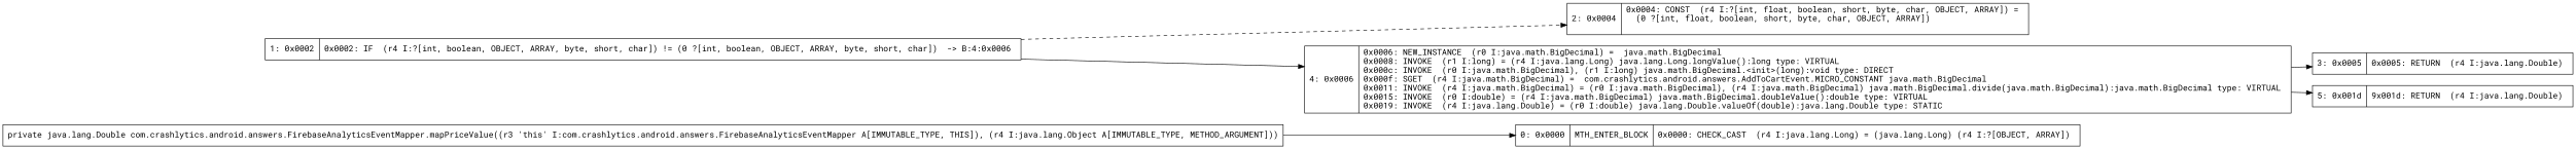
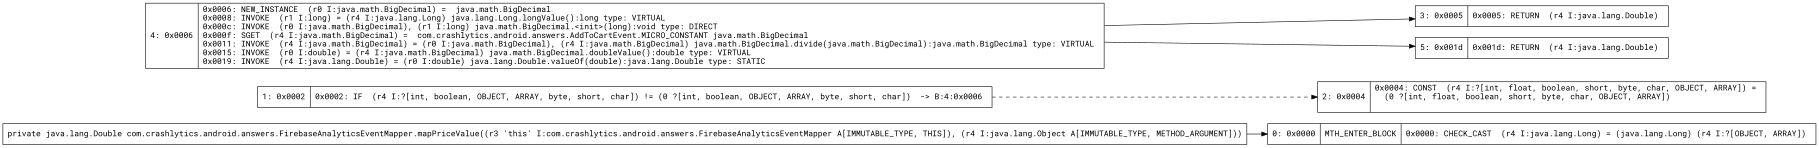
  digraph {
    fontname="Roboto Mono"
    rankdir=LR
    node [fontname="Roboto Mono" shape=record]
    edge [fontname="Roboto Mono"]
    n1 [label="{0\:\ 0x0000|MTH_ENTER_BLOCK\l|0x0000: CHECK_CAST  (r4 I:java.lang.Long) = (java.lang.Long) (r4 I:?[OBJECT, ARRAY]) \l}"]
    n2 [label="{1\:\ 0x0002|0x0002: IF  (r4 I:?[int, boolean, OBJECT, ARRAY, byte, short, char]) != (0 ?[int, boolean, OBJECT, ARRAY, byte, short, char])  \-\> B:4:0x0006 \l}"]
    n3 [label="{2\:\ 0x0004|0x0004: CONST  (r4 I:?[int, float, boolean, short, byte, char, OBJECT, ARRAY]) = \l  (0 ?[int, float, boolean, short, byte, char, OBJECT, ARRAY])\l \l}"]
    n4 [label="{4\:\ 0x0006|0x0006: NEW_INSTANCE  (r0 I:java.math.BigDecimal) =  java.math.BigDecimal \l0x0008: INVOKE  (r1 I:long) = (r4 I:java.lang.Long) java.lang.Long.longValue():long type: VIRTUAL \l0x000c: INVOKE  (r0 I:java.math.BigDecimal), (r1 I:long) java.math.BigDecimal.\<init\>(long):void type: DIRECT \l0x000f: SGET  (r4 I:java.math.BigDecimal) =  com.crashlytics.android.answers.AddToCartEvent.MICRO_CONSTANT java.math.BigDecimal \l0x0011: INVOKE  (r4 I:java.math.BigDecimal) = (r0 I:java.math.BigDecimal), (r4 I:java.math.BigDecimal) java.math.BigDecimal.divide(java.math.BigDecimal):java.math.BigDecimal type: VIRTUAL \l0x0015: INVOKE  (r0 I:double) = (r4 I:java.math.BigDecimal) java.math.BigDecimal.doubleValue():double type: VIRTUAL \l0x0019: INVOKE  (r4 I:java.lang.Double) = (r0 I:double) java.lang.Double.valueOf(double):java.lang.Double type: STATIC \l}"]
    n5 [label="{3\:\ 0x0005|0x0005: RETURN  (r4 I:java.lang.Double) \l}"]
-   n6 [label="{5\:\ 0x001d|9x001d: RETURN  (r4 I:java.lang.Double) \l}"]
+   n6 [label="{5\:\ 0x001d|0x001d: RETURN  (r4 I:java.lang.Double) \l}"]
    n7 [label="{private java.lang.Double com.crashlytics.android.answers.FirebaseAnalyticsEventMapper.mapPriceValue((r3 'this' I:com.crashlytics.android.answers.FirebaseAnalyticsEventMapper A[IMMUTABLE_TYPE, THIS]), (r4 I:java.lang.Object A[IMMUTABLE_TYPE, METHOD_ARGUMENT])) }"]
    n2 -> n3 [style=dashed]
-   n2 -> n4
    n4 -> n5
    n4 -> n6
    n7 -> n1
  }
